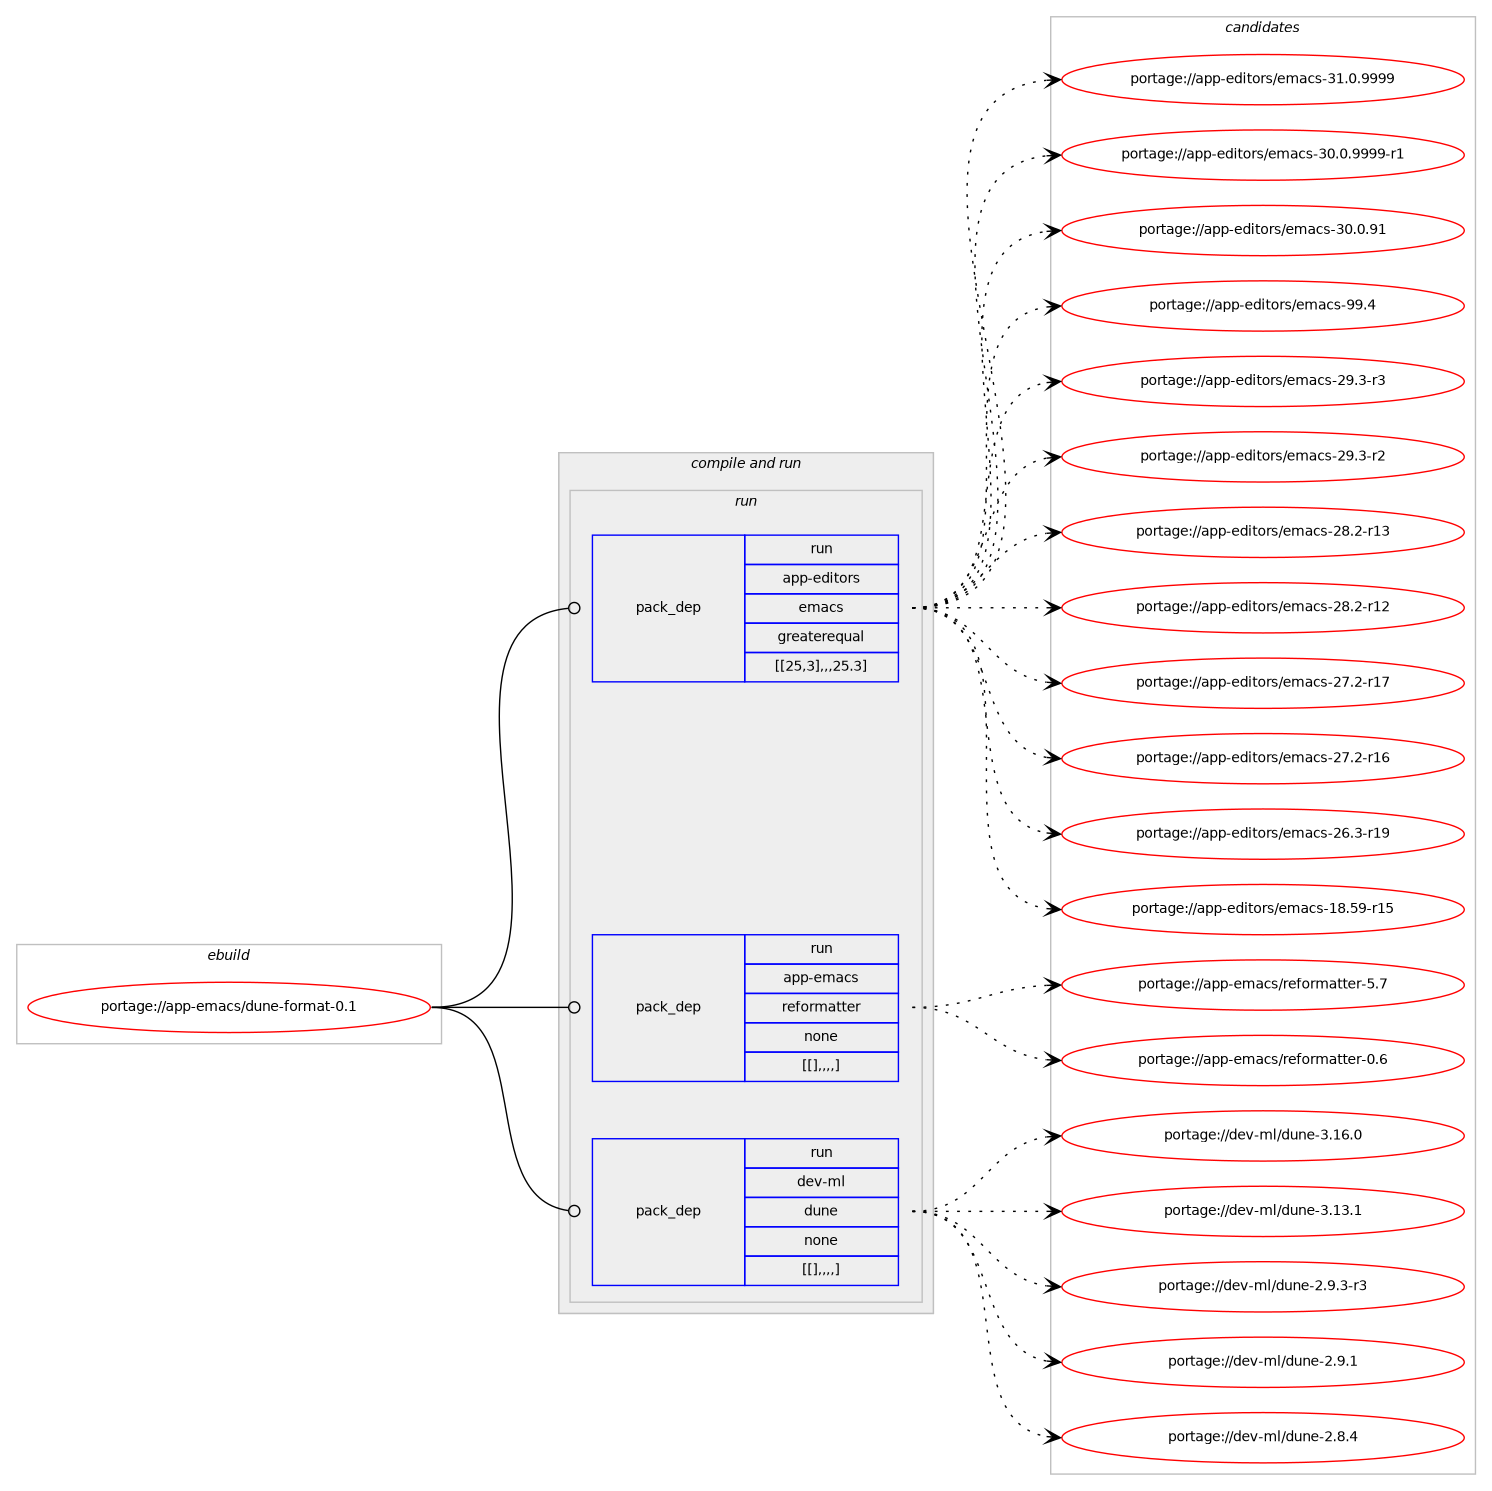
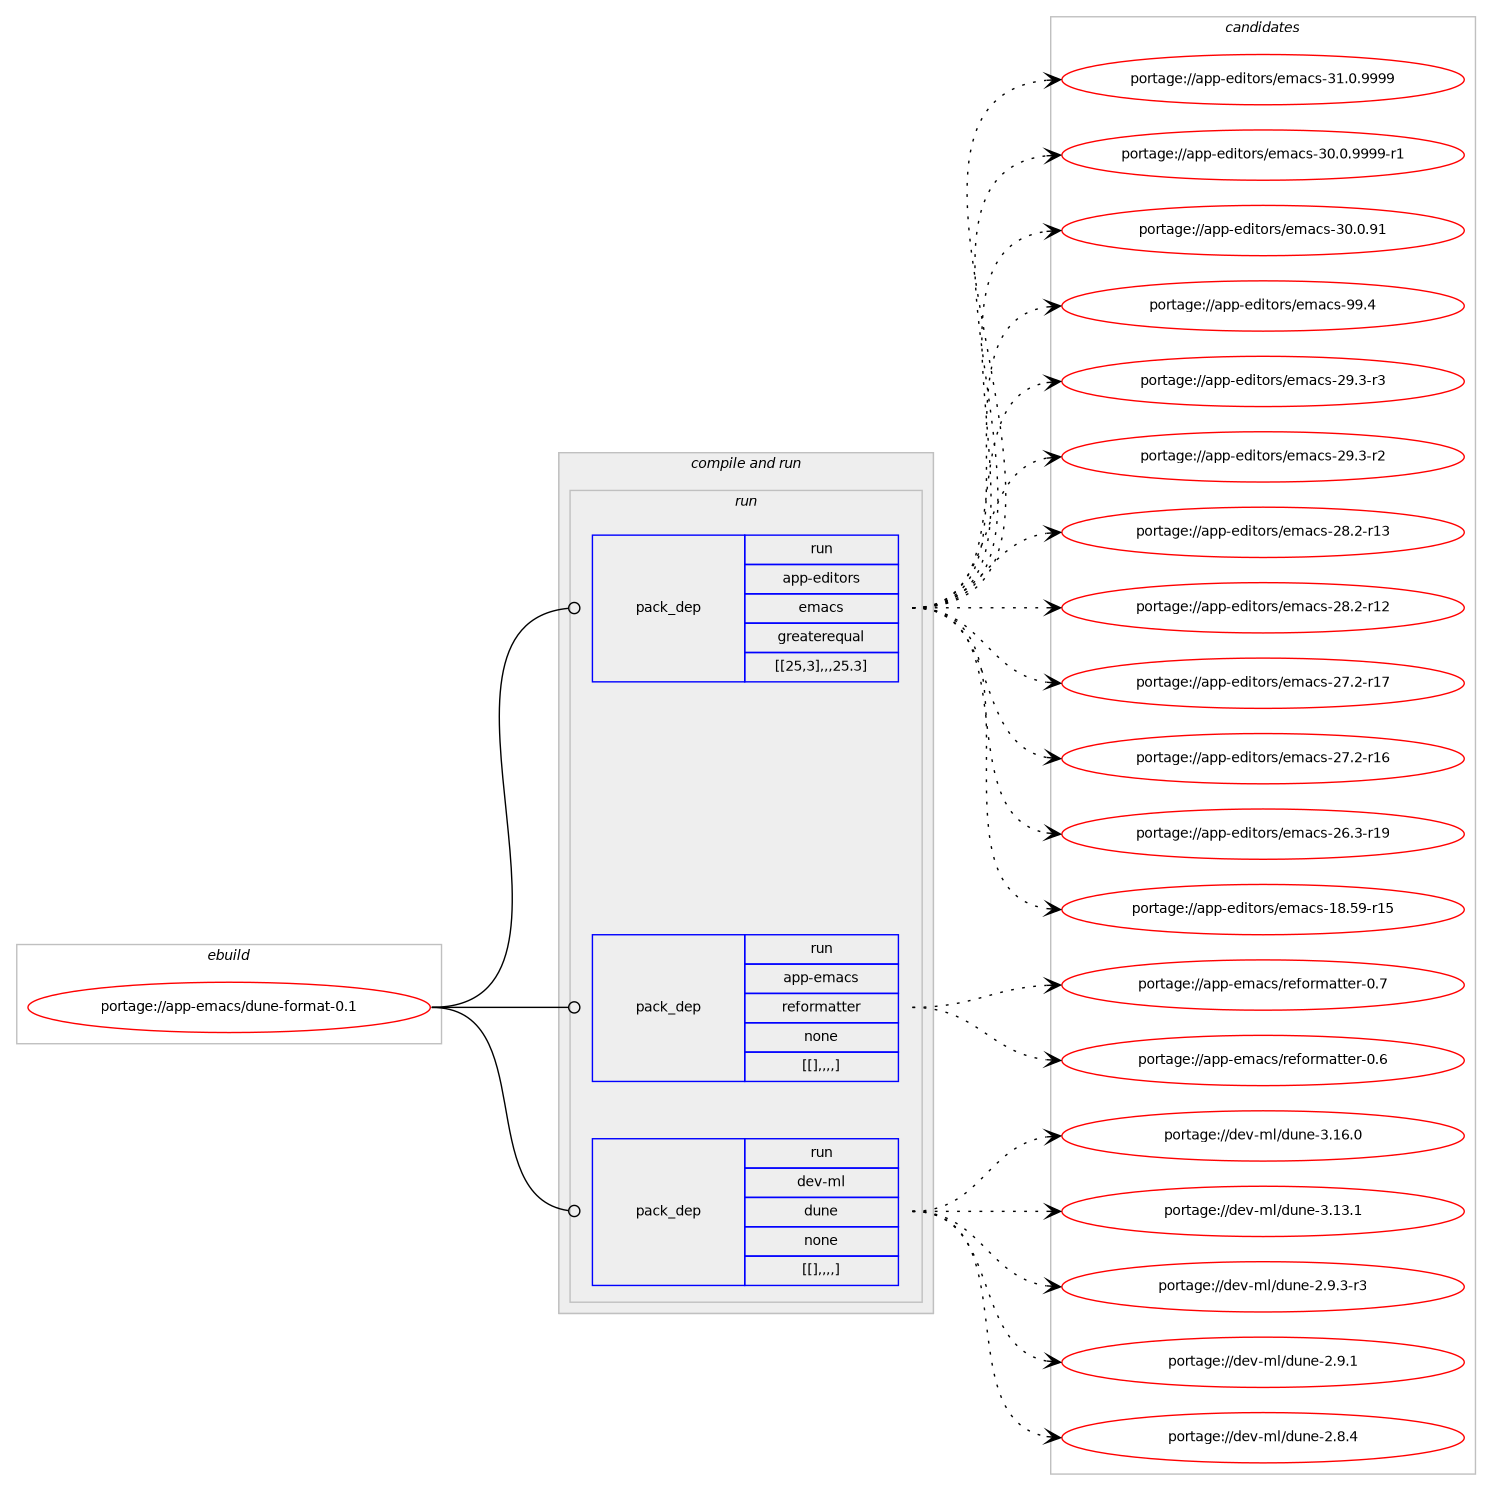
  digraph {
    compound=true
    concentrate=true
    fontname=Helvetica
    fontsize=10
    newrank=true
    rankdir=LR
    ranksep=1.5
    node [color=red fontname=Helvetica fontsize=10]
    edge [arrowhead=vee headport=w style=dotted tailport=e weight=100]
    n1 [label="portage://app-emacs/dune-format-0.1" width=4]
    n2 [color=blue label=<<TABLE BORDER="0" CELLBORDER="1" CELLSPACING="0" CELLPADDING="4" WIDTH="220"><TR><TD ROWSPAN="6" CELLPADDING="30">pack_dep</TD></TR><TR><TD WIDTH="110">run</TD></TR><TR><TD>app-editors</TD></TR><TR><TD>emacs</TD></TR><TR><TD>greaterequal</TD></TR><TR><TD>[[25,3],,,25.3]</TD></TR></TABLE>> shape=none]
    n3 [color=blue label=<<TABLE BORDER="0" CELLBORDER="1" CELLSPACING="0" CELLPADDING="4" WIDTH="220"><TR><TD ROWSPAN="6" CELLPADDING="30">pack_dep</TD></TR><TR><TD WIDTH="110">run</TD></TR><TR><TD>app-emacs</TD></TR><TR><TD>reformatter</TD></TR><TR><TD>none</TD></TR><TR><TD>[[],,,,]</TD></TR></TABLE>> shape=none]
    n4 [color=blue label=<<TABLE BORDER="0" CELLBORDER="1" CELLSPACING="0" CELLPADDING="4" WIDTH="220"><TR><TD ROWSPAN="6" CELLPADDING="30">pack_dep</TD></TR><TR><TD WIDTH="110">run</TD></TR><TR><TD>dev-ml</TD></TR><TR><TD>dune</TD></TR><TR><TD>none</TD></TR><TR><TD>[[],,,,]</TD></TR></TABLE>> shape=none]
    n5 [label="portage://app-editors/emacs-31.0.9999" width=4]
    n6 [label="portage://app-editors/emacs-30.0.9999-r1" width=4]
    n7 [label="portage://app-editors/emacs-30.0.91" width=4]
    n8 [label="portage://app-editors/emacs-99.4" width=4]
    n9 [label="portage://app-editors/emacs-29.3-r3" width=4]
    n10 [label="portage://app-editors/emacs-29.3-r2" width=4]
    n11 [label="portage://app-editors/emacs-28.2-r13" width=4]
    n12 [label="portage://app-editors/emacs-28.2-r12" width=4]
    n13 [label="portage://app-editors/emacs-27.2-r17" width=4]
    n14 [label="portage://app-editors/emacs-27.2-r16" width=4]
    n15 [label="portage://app-editors/emacs-26.3-r19" width=4]
    n16 [label="portage://app-editors/emacs-18.59-r15" width=4]
-   n17 [label="portage://app-emacs/reformatter-5.7" width=4]
+   n17 [label="portage://app-emacs/reformatter-0.7" width=4]
    n18 [label="portage://app-emacs/reformatter-0.6" width=4]
    n19 [label="portage://dev-ml/dune-3.16.0" width=4]
    n20 [label="portage://dev-ml/dune-3.13.1" width=4]
    n21 [label="portage://dev-ml/dune-2.9.3-r3" width=4]
    n22 [label="portage://dev-ml/dune-2.9.1" width=4]
    n23 [label="portage://dev-ml/dune-2.8.4" width=4]
    subgraph cluster_1 {
      color=gray
      label=<<i>ebuild</i>>
      n1
    }
    subgraph cluster_2 {
      color=gray
      label=<<i>dependencies</i>>
      subgraph cluster_3 {
        color=gray
        fillcolor="#eeeeee"
        label=<<i>compile</i>>
        style=filled
      }
      subgraph cluster_4 {
        color=gray
        fillcolor="#eeeeee"
        label=<<i>compile and run</i>>
        style=filled
      }
      subgraph cluster_5 {
        color=gray
        fillcolor="#eeeeee"
        label=<<i>run</i>>
        style=filled
        subgraph sub_6 {
          color=gray
          fillcolor="#eeeeee"
          label=<<i>run</i>>
          style=filled
          n2
        }
        subgraph sub_7 {
          color=gray
          fillcolor="#eeeeee"
          label=<<i>run</i>>
          style=filled
          n3
        }
        subgraph sub_8 {
          color=gray
          fillcolor="#eeeeee"
          label=<<i>run</i>>
          style=filled
          n4
        }
      }
    }
    subgraph cluster_9 {
      color=gray
      label=<<i>candidates</i>>
      rank=same
      subgraph sub_10 {
        color=black
        label=<<i>candidates</i>>
        nodesep=1
        rank=same
        n5
        n6
        n7
        n8
        n9
        n10
        n11
        n12
        n13
        n14
        n15
        n16
      }
      subgraph sub_11 {
        color=black
        label=<<i>candidates</i>>
        nodesep=1
        rank=same
        n17
        n18
      }
      subgraph sub_12 {
        color=black
        label=<<i>candidates</i>>
        nodesep=1
        rank=same
        n19
        n20
        n21
        n22
        n23
      }
    }
    n1 -> n2 [arrowhead=odot style=solid weight=20]
    n1 -> n3 [arrowhead=odot style=solid weight=20]
    n1 -> n4 [arrowhead=odot style=solid weight=20]
    n2 -> n5
    n2 -> n6
    n2 -> n7
    n2 -> n8
    n2 -> n9
    n2 -> n10
    n2 -> n11
    n2 -> n12
    n2 -> n13
    n2 -> n14
    n2 -> n15
    n2 -> n16
    n3 -> n17
    n3 -> n18
    n4 -> n19
    n4 -> n20
    n4 -> n21
    n4 -> n22
    n4 -> n23
  }
